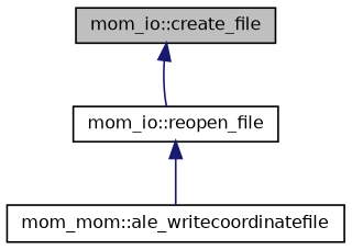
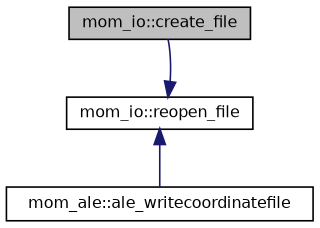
  digraph {
    rankdir=TB
    node [color=black fillcolor=white fontname=Helvetica fontsize=10 shape=record style=filled]
    edge [color=midnightblue dir=back fontname=Helvetica fontsize=10 labelfontname=Helvetica labelfontsize=10 style=solid]
    n1 [fillcolor=grey75 fontcolor=black height=0.2 label="mom_io::create_file" width=0.4]
    n2 [height=0.2 label="mom_io::reopen_file" width=0.4]
-   n3 [height=0.2 label="mom_mom::ale_writecoordinatefile" width=0.4]
-   n1 -> n2
+   n3 [height=0.2 label="mom_ale::ale_writecoordinatefile" width=0.4]
+   n2 -> n1
    n2 -> n3
  }
